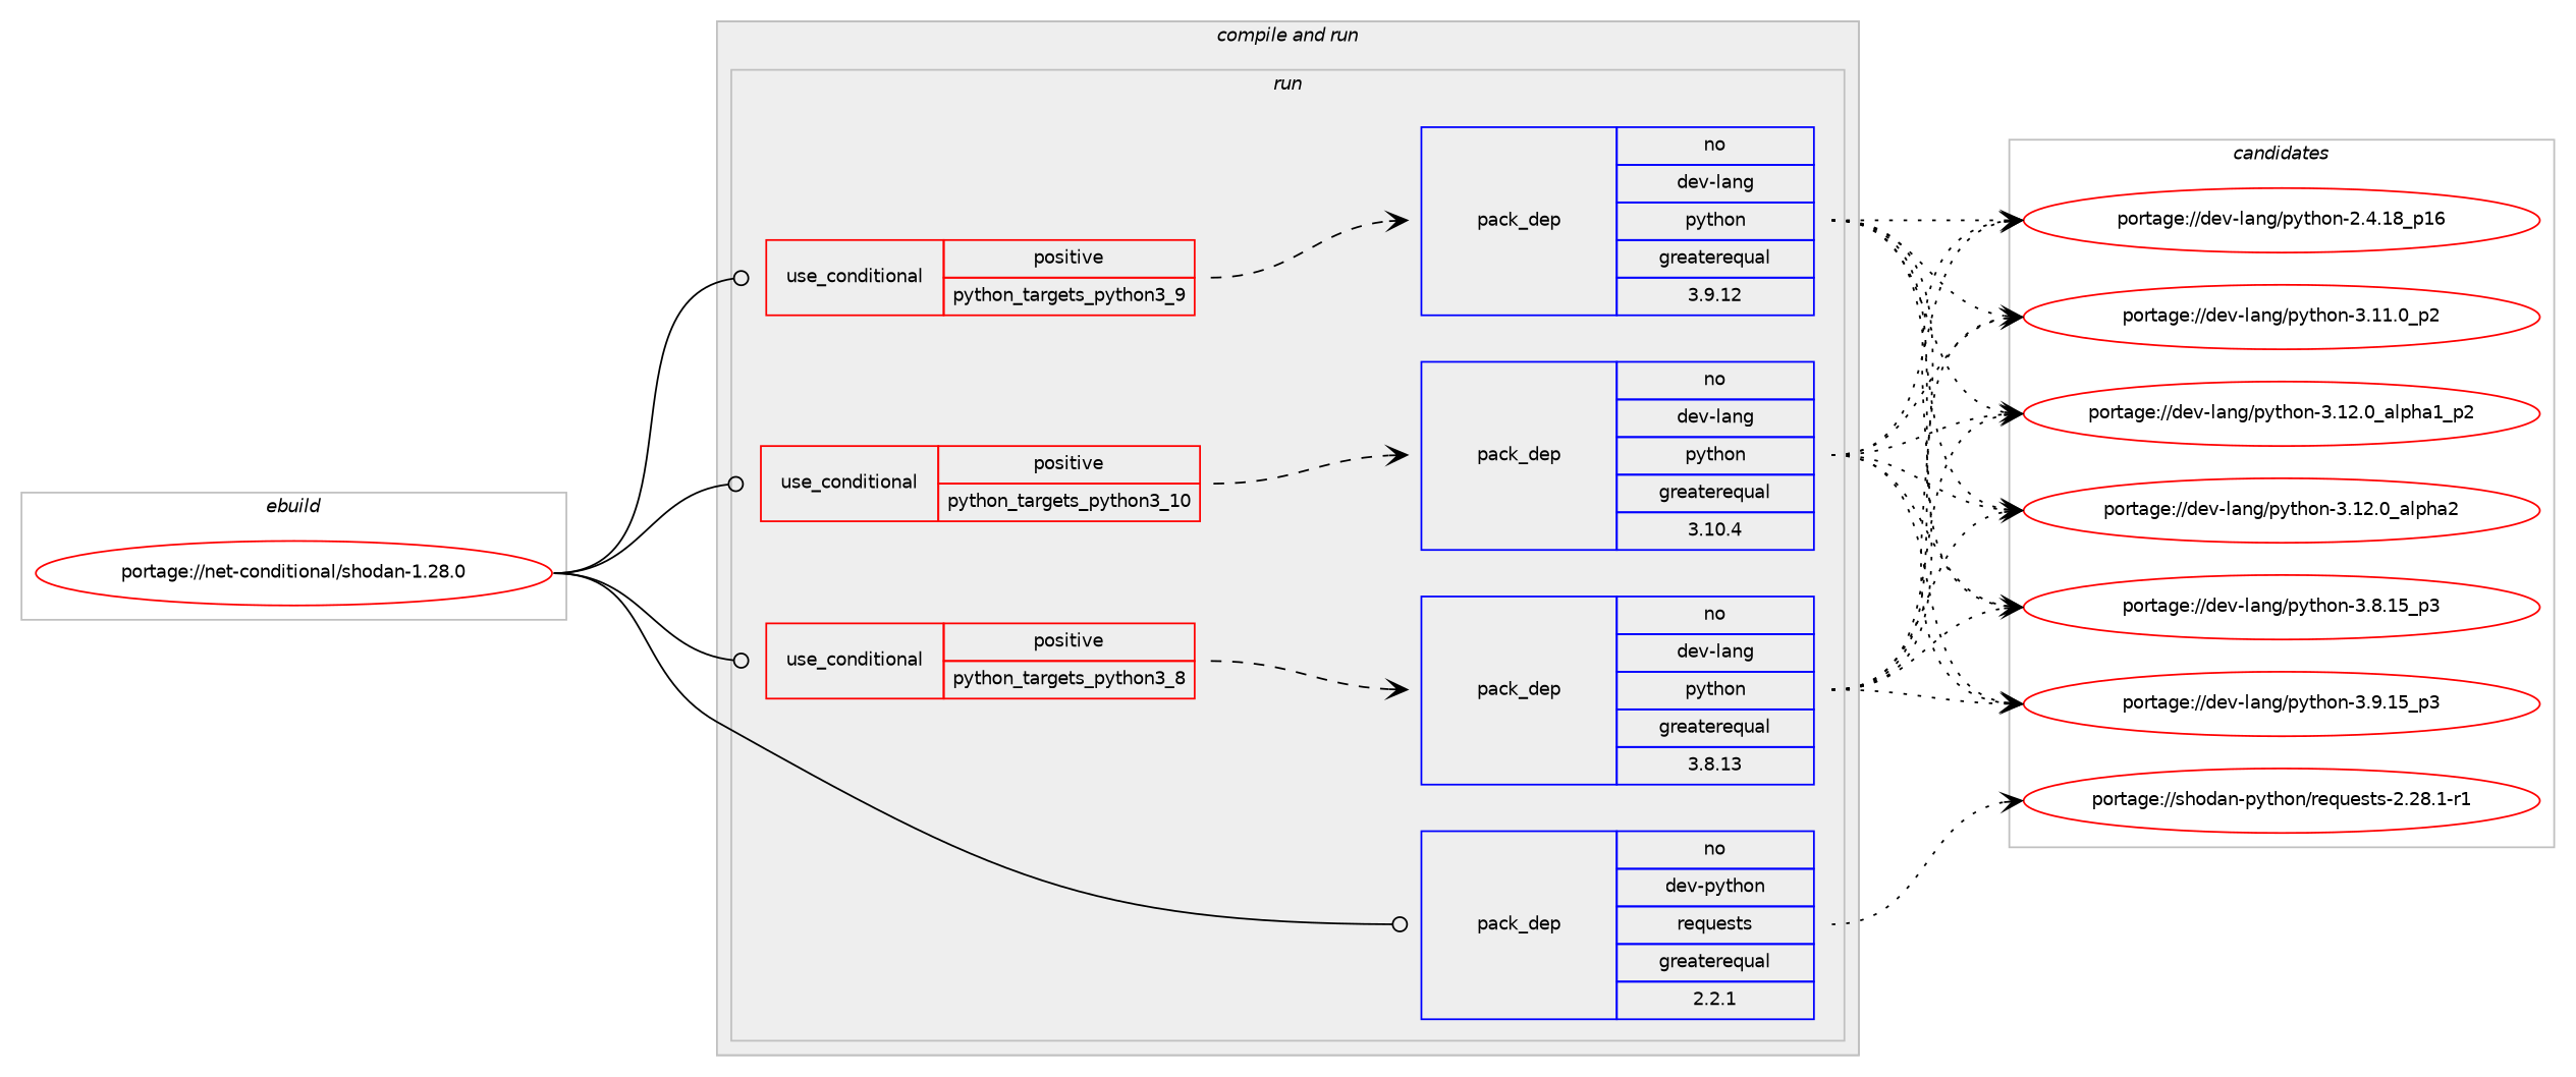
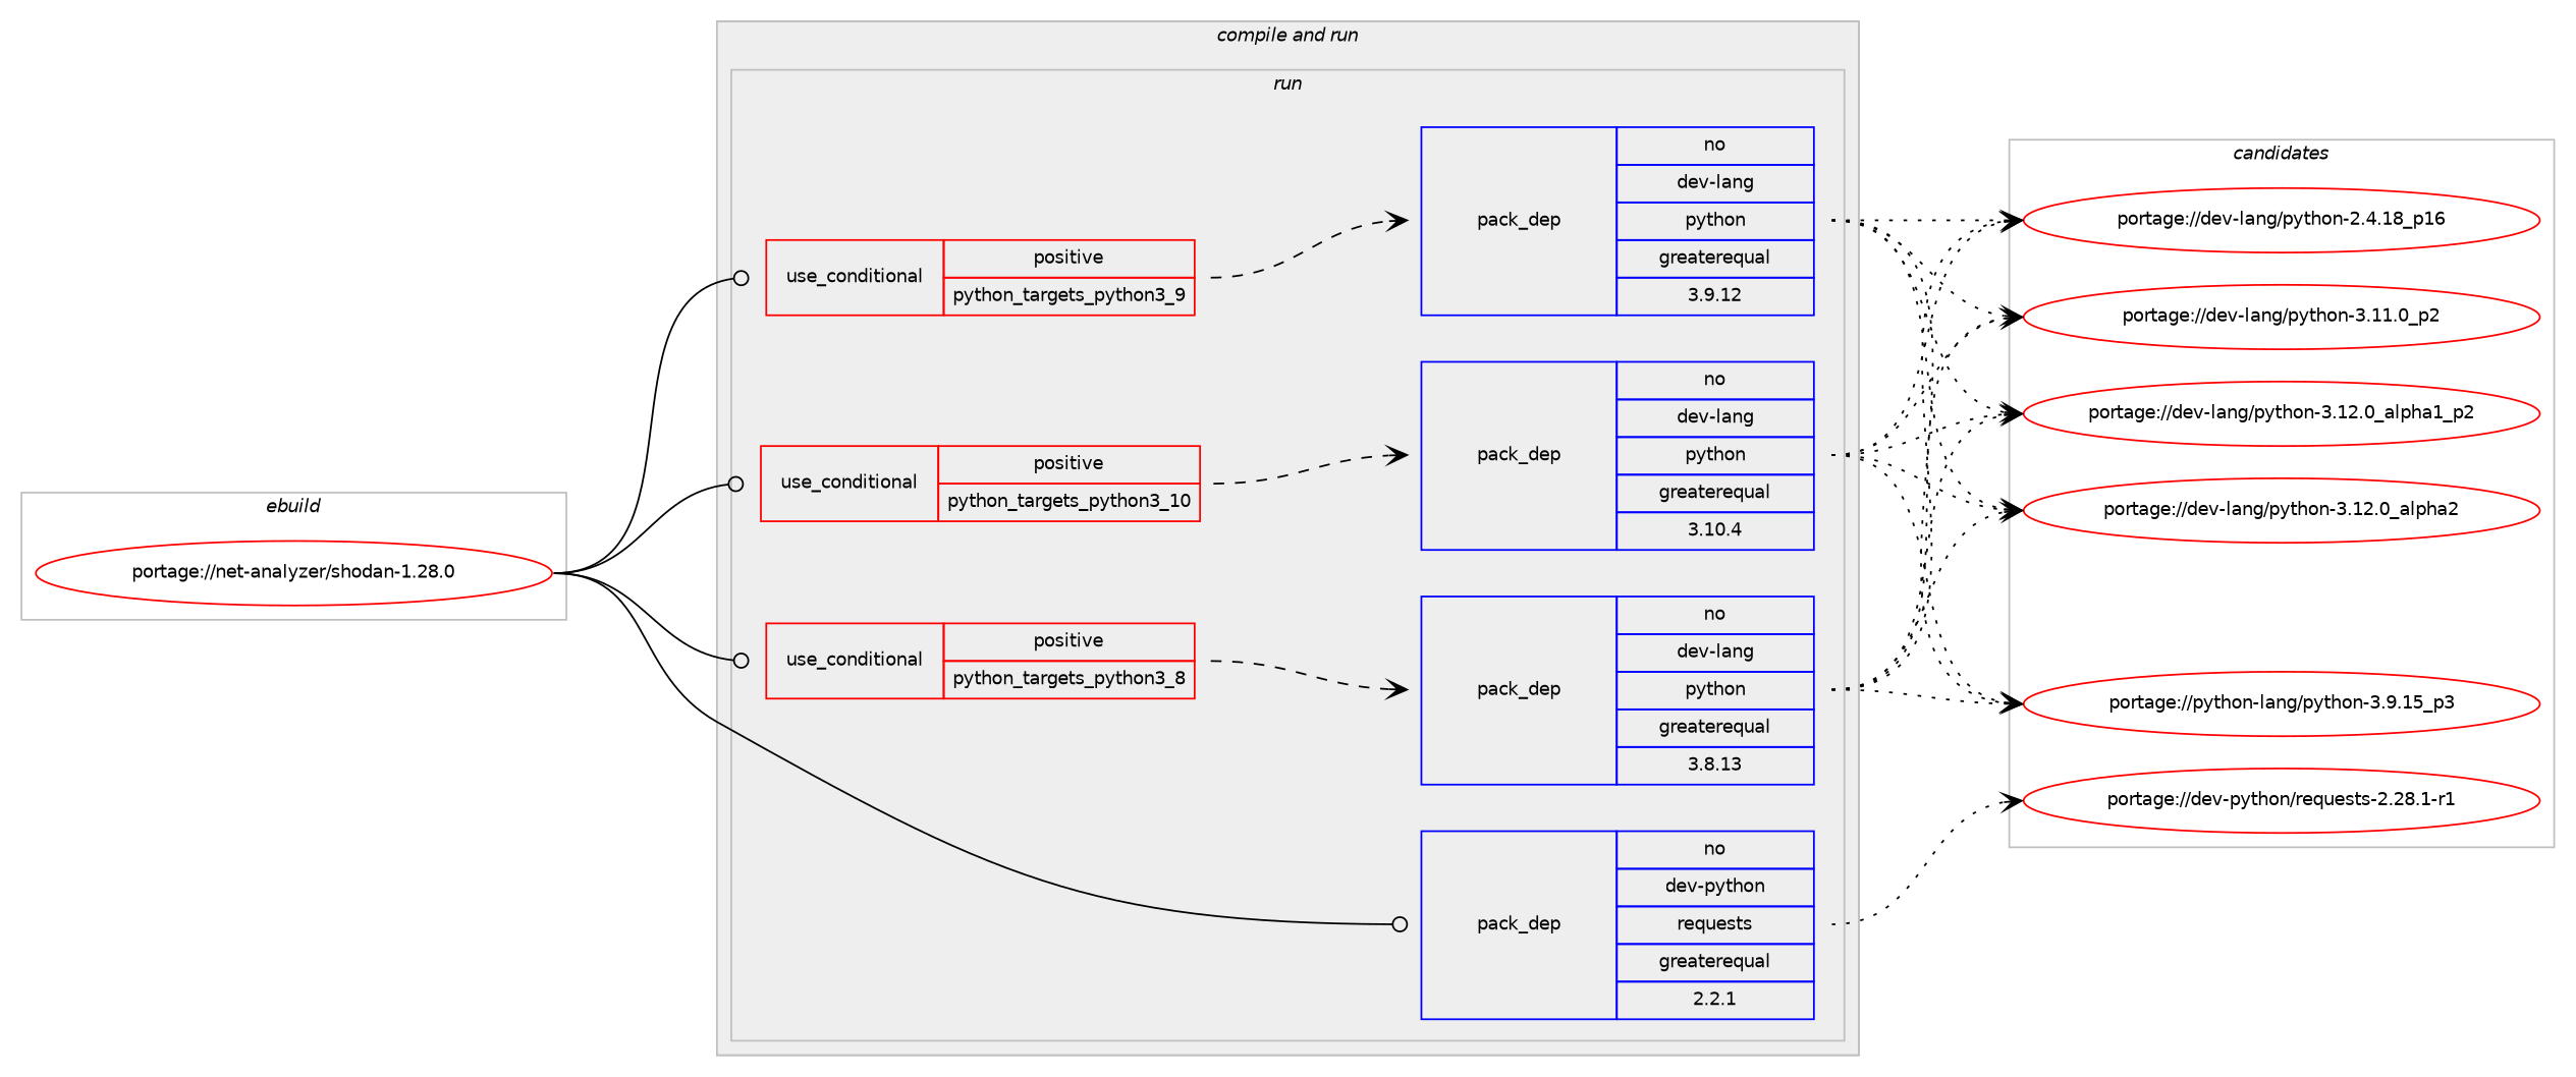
  digraph {
    compound=true
    concentrate=true
    fontname=Helvetica
    fontsize=10
    newrank=true
    rankdir=LR
    ranksep=1.5
    node [color=red fontname=Helvetica fontsize=10]
    edge [arrowhead=vee headport=w style=dotted tailport=e weight=100]
-   n1 [label="portage://net-conditional/shodan-1.28.0" width=4]
+   n1 [label="portage://net-analyzer/shodan-1.28.0" width=4]
    n2 [color=blue label=<<TABLE BORDER="0" CELLBORDER="1" CELLSPACING="0" CELLPADDING="4" WIDTH="220"><TR><TD ROWSPAN="6" CELLPADDING="30">pack_dep</TD></TR><TR><TD WIDTH="110">no</TD></TR><TR><TD>dev-lang</TD></TR><TR><TD>python</TD></TR><TR><TD>greaterequal</TD></TR><TR><TD>3.10.4</TD></TR></TABLE>> shape=none]
    n3 [label=<<TABLE BORDER="0" CELLBORDER="1" CELLSPACING="0" CELLPADDING="4"><TR><TD ROWSPAN="3" CELLPADDING="10">use_conditional</TD></TR><TR><TD>positive</TD></TR><TR><TD>python_targets_python3_10</TD></TR></TABLE>> shape=none]
    n4 [color=blue label=<<TABLE BORDER="0" CELLBORDER="1" CELLSPACING="0" CELLPADDING="4" WIDTH="220"><TR><TD ROWSPAN="6" CELLPADDING="30">pack_dep</TD></TR><TR><TD WIDTH="110">no</TD></TR><TR><TD>dev-lang</TD></TR><TR><TD>python</TD></TR><TR><TD>greaterequal</TD></TR><TR><TD>3.8.13</TD></TR></TABLE>> shape=none]
    n5 [label=<<TABLE BORDER="0" CELLBORDER="1" CELLSPACING="0" CELLPADDING="4"><TR><TD ROWSPAN="3" CELLPADDING="10">use_conditional</TD></TR><TR><TD>positive</TD></TR><TR><TD>python_targets_python3_8</TD></TR></TABLE>> shape=none]
    n6 [color=blue label=<<TABLE BORDER="0" CELLBORDER="1" CELLSPACING="0" CELLPADDING="4" WIDTH="220"><TR><TD ROWSPAN="6" CELLPADDING="30">pack_dep</TD></TR><TR><TD WIDTH="110">no</TD></TR><TR><TD>dev-lang</TD></TR><TR><TD>python</TD></TR><TR><TD>greaterequal</TD></TR><TR><TD>3.9.12</TD></TR></TABLE>> shape=none]
    n7 [label=<<TABLE BORDER="0" CELLBORDER="1" CELLSPACING="0" CELLPADDING="4"><TR><TD ROWSPAN="3" CELLPADDING="10">use_conditional</TD></TR><TR><TD>positive</TD></TR><TR><TD>python_targets_python3_9</TD></TR></TABLE>> shape=none]
    n8 [color=blue label=<<TABLE BORDER="0" CELLBORDER="1" CELLSPACING="0" CELLPADDING="4" WIDTH="220"><TR><TD ROWSPAN="6" CELLPADDING="30">pack_dep</TD></TR><TR><TD WIDTH="110">no</TD></TR><TR><TD>dev-python</TD></TR><TR><TD>requests</TD></TR><TR><TD>greaterequal</TD></TR><TR><TD>2.2.1</TD></TR></TABLE>> shape=none]
    n9 [label="portage://dev-lang/python-2.4.18_p16" width=4]
    n10 [label="portage://dev-lang/python-3.11.0_p2" width=4]
    n11 [label="portage://dev-lang/python-3.12.0_alpha1_p2" width=4]
    n12 [label="portage://dev-lang/python-3.12.0_alpha2" width=4]
-   n13 [label="portage://dev-lang/python-3.8.15_p3" width=4]
-   n14 [label="portage://dev-lang/python-3.9.15_p3" width=4]
-   n15 [label="portage://shodan-python/requests-2.28.1-r1" width=4]
+   n14 [label="portage://python-lang/python-3.9.15_p3" width=4]
+   n15 [label="portage://dev-python/requests-2.28.1-r1" width=4]
    subgraph cluster_1 {
      color=gray
      label=<<i>ebuild</i>>
      rank=same
      n1
    }
    subgraph cluster_2 {
      color=gray
      label=<<i>dependencies</i>>
      subgraph cluster_3 {
        color=gray
        fillcolor="#eeeeee"
        label=<<i>compile</i>>
        style=filled
      }
      subgraph cluster_4 {
        color=gray
        fillcolor="#eeeeee"
        label=<<i>compile and run</i>>
        style=filled
      }
      subgraph cluster_5 {
        color=gray
        fillcolor="#eeeeee"
        label=<<i>run</i>>
        style=filled
        subgraph sub_6 {
          color=gray
          fillcolor="#eeeeee"
          label=<<i>run</i>>
          style=filled
          n3
          subgraph sub_7 {
            color=gray
            fillcolor="#eeeeee"
            label=<<i>run</i>>
            style=filled
            n2
          }
        }
        subgraph sub_8 {
          color=gray
          fillcolor="#eeeeee"
          label=<<i>run</i>>
          style=filled
          n5
          subgraph sub_9 {
            color=gray
            fillcolor="#eeeeee"
            label=<<i>run</i>>
            style=filled
            n4
          }
        }
        subgraph sub_10 {
          color=gray
          fillcolor="#eeeeee"
          label=<<i>run</i>>
          style=filled
          n7
          subgraph sub_11 {
            color=gray
            fillcolor="#eeeeee"
            label=<<i>run</i>>
            style=filled
            n6
          }
        }
        subgraph sub_12 {
          color=gray
          fillcolor="#eeeeee"
          label=<<i>run</i>>
          style=filled
          n8
        }
      }
    }
    subgraph cluster_13 {
      color=gray
      label=<<i>candidates</i>>
      rank=same
      subgraph sub_14 {
        color=black
        label=<<i>candidates</i>>
        nodesep=1
        rank=same
        n9
        n10
        n11
        n12
-       n13
        n14
      }
      subgraph sub_15 {
        color=black
        label=<<i>candidates</i>>
        nodesep=1
        rank=same
        n9
        n10
        n11
        n12
-       n13
        n14
      }
      subgraph sub_16 {
        color=black
        label=<<i>candidates</i>>
        nodesep=1
        rank=same
        n9
        n10
        n11
        n12
-       n13
        n14
      }
      subgraph sub_17 {
        color=black
        label=<<i>candidates</i>>
        nodesep=1
        rank=same
        n15
      }
    }
    n1 -> n3 [arrowhead=odot style=solid weight=20]
    n1 -> n5 [arrowhead=odot style=solid weight=20]
    n1 -> n7 [arrowhead=odot style=solid weight=20]
    n1 -> n8 [arrowhead=odot style=solid weight=20]
    n2 -> n9
    n2 -> n10
    n2 -> n11
    n2 -> n12
-   n2 -> n13
    n2 -> n14
    n3 -> n2 [style=dashed weight=20]
    n4 -> n9
    n4 -> n10
    n4 -> n11
    n4 -> n12
-   n4 -> n13
    n4 -> n14
    n5 -> n4 [style=dashed weight=20]
    n6 -> n9
    n6 -> n10
    n6 -> n11
    n6 -> n12
-   n6 -> n13
    n6 -> n14
    n7 -> n6 [style=dashed weight=20]
    n8 -> n15
  }
